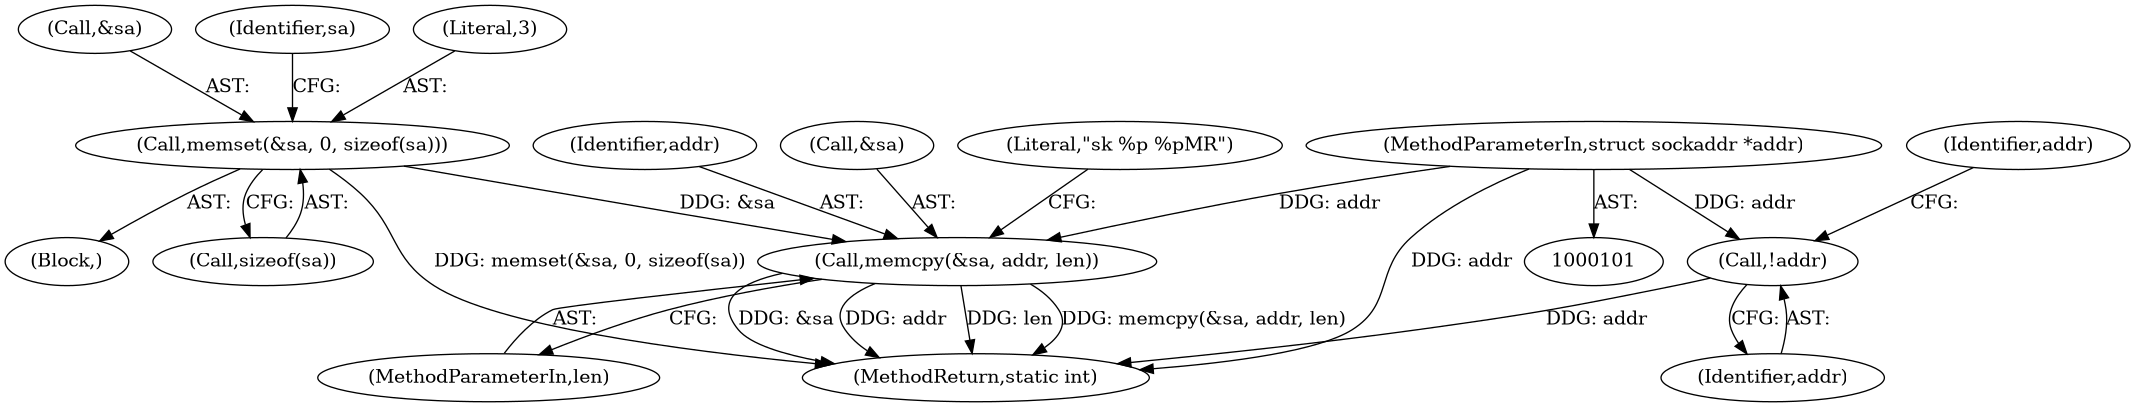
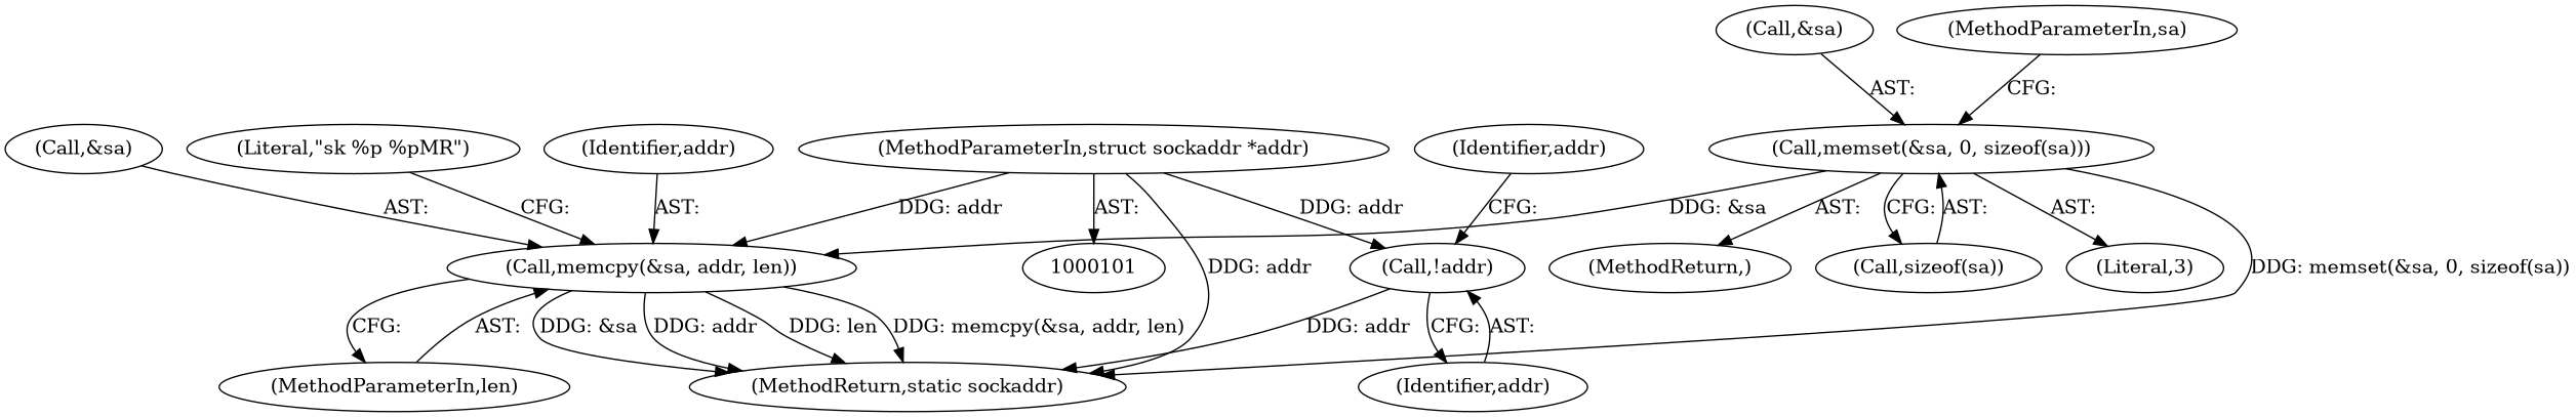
  digraph {
    n1 [label="(Call,memcpy(&sa, addr, len))"]
    n2 [label="(MethodParameterIn,len)"]
-   n3 [label="(MethodReturn,static int)"]
-   n4 [label="(Block,)"]
+   n3 [label="(MethodReturn,static sockaddr)"]
+   n4 [label="(MethodReturn,)"]
    n5 [label="(Call,memset(&sa, 0, sizeof(sa)))"]
    n6 [label="(Call,sizeof(sa))"]
    n7 [label="(Call,!addr)"]
    n8 [label="(Identifier,addr)"]
    n9 [label="(MethodParameterIn,struct sockaddr *addr)"]
    1000101
    n11 [label="(Call,&sa)"]
    n12 [label="(Call,&sa)"]
-   n13 [label="(Identifier,sa)"]
+   n13 [label="(MethodParameterIn,sa)"]
    n14 [label="(Literal,\"sk %p %pMR\")"]
    n15 [label="(Literal,3)"]
    n16 [label="(Identifier,addr)"]
    n17 [label="(Identifier,addr)"]
    n1 -> n2 [label="CFG: "]
    n1 -> n3 [label="DDG: addr"]
    n1 -> n3 [label="DDG: len"]
    n1 -> n3 [label="DDG: memcpy(&sa, addr, len)"]
    n1 -> n3 [label="DDG: &sa"]
    n2 -> n1 [label="AST: "]
    n5 -> n1 [label="DDG: &sa"]
    n5 -> n3 [label="DDG: memset(&sa, 0, sizeof(sa))"]
    n5 -> n4 [label="AST: "]
    n5 -> n6 [label="CFG: "]
    n6 -> n5 [label="AST: "]
    n7 -> n3 [label="DDG: addr"]
    n7 -> n8 [label="CFG: "]
    n8 -> n7 [label="AST: "]
    n9 -> n1 [label="DDG: addr"]
    n9 -> n3 [label="DDG: addr"]
    n9 -> n7 [label="DDG: addr"]
    n9 -> 1000101 [label="AST: "]
    n11 -> n1 [label="AST: "]
    n12 -> n5 [label="AST: "]
    n13 -> n5 [label="CFG: "]
    n14 -> n1 [label="CFG: "]
-   n15 -> n5 [label="AST: "]
+   n5 -> n15 [label="AST: "]
    n16 -> n7 [label="CFG: "]
    n17 -> n1 [label="AST: "]
  }
